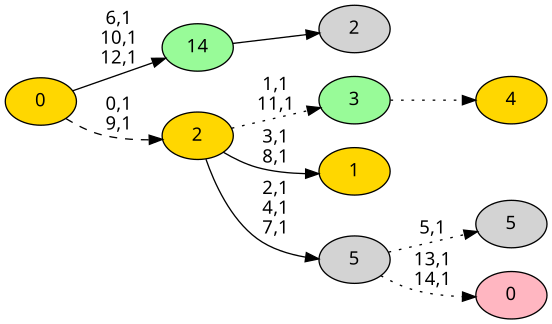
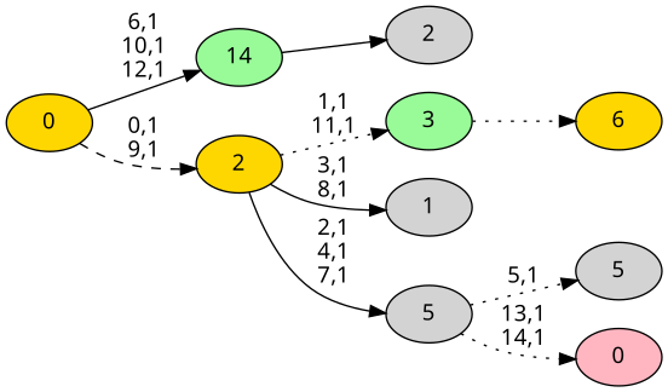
  digraph {
    fontname="Noto Sans"
    rankdir=LR
    node [fillcolor=gold fontname="Noto Sans" style=filled]
    edge [fontname="Noto Sans" style=dotted]
    n1 [fillcolor=lightgrey label=5]
-   n2 [label=4]
+   n2 [label=6]
    n3 [fillcolor=palegreen label=3]
    n4 [fillcolor=lightgrey label=2]
    14 [fillcolor=palegreen]
-   n6 [label=1]
+   n6 [fillcolor=lightgrey label=1]
    n7 [fillcolor=lightpink label=0]
    5 [fillcolor=lightgrey]
    2
    0
    n3 -> n2
    14 -> n4 [style=solid]
    5 -> n1 [label="5,1"]
    5 -> n7 [label="13,1\n14,1"]
    2 -> n3 [label="1,1\n11,1"]
    2 -> n6 [label="3,1\n8,1" style=solid]
    2 -> 5 [label="2,1\n4,1\n7,1" style=solid]
    0 -> 14 [label="6,1\n10,1\n12,1" style=solid]
    0 -> 2 [label="0,1\n9,1" style=dashed]
  }
